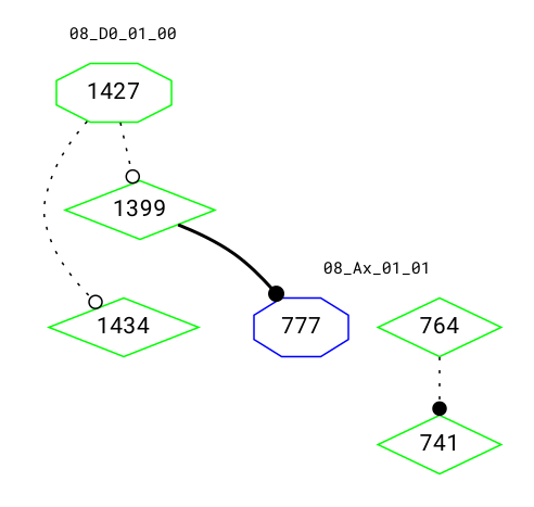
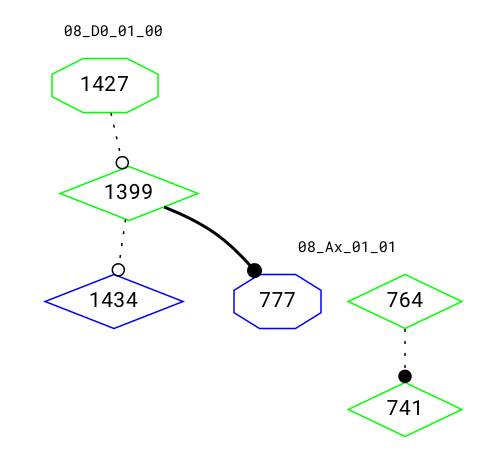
  digraph {
    fontname="Roboto Mono"
    node [color=green fontname="Roboto Mono" shape=diamond]
    edge [arrowhead=dot color=black fontname="Roboto Mono" style=dotted]
    n1 [label=764]
    n2 [label=741]
    n3 [color=blue label=777 shape=octagon]
    n4 [label=1427 shape=octagon]
    n5 [label=1399]
-   n6 [label=1434]
+   n6 [color=blue label=1434]
    subgraph cluster_1 {
      color=white
      fontsize=10
      label="08_Ax_01_01"
      n1
      n2
      n3
    }
    subgraph cluster_2 {
      color=white
      fontsize=10
      label="08_D0_01_00"
      n4
      n5
      n6
    }
    n1 -> n2
    n4 -> n5 [arrowhead=odot]
-   n4 -> n6 [arrowhead=odot]
+   n5 -> n6 [arrowhead=odot]
    n5 -> n3 [style=bold]
  }
